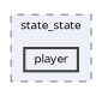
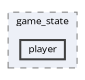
  digraph {
    compound=true
    rankdir=LR
    fontname="Open Sans"
    n1 [color=grey25 fillcolor="#edf0f7" fontname="Open Sans" fontsize=10 height=0.2 label=player shape=box style="filled,bold" width=0.4]
    subgraph cluster_1 {
      bgcolor="#edf0f7"
      fontsize=10
-     label=state_state
+     label=game_state
      pencolor=grey50
      style="filled,dashed"
      n1
    }
  }
